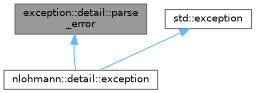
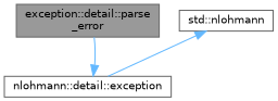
  digraph {
    node [color=gray40 fillcolor=white fontname=Helvetica fontsize=10 shape=box style=filled]
    edge [color=steelblue1 dir=back fontname=Helvetica fontsize=10 labelfontname=Helvetica labelfontsize=10 style=solid]
    n1 [fillcolor=grey60 fontcolor=black height=0.2 label="exception::detail::parse\l_error" width=0.4]
    n2 [height=0.2 label="nlohmann::detail::exception" width=0.4]
-   n3 [height=0.2 label="std::exception" width=0.4]
-   n1 -> n2
+   n3 [height=0.2 label="std::nlohmann" width=0.4]
+   n2 -> n1
    n3 -> n2
  }
